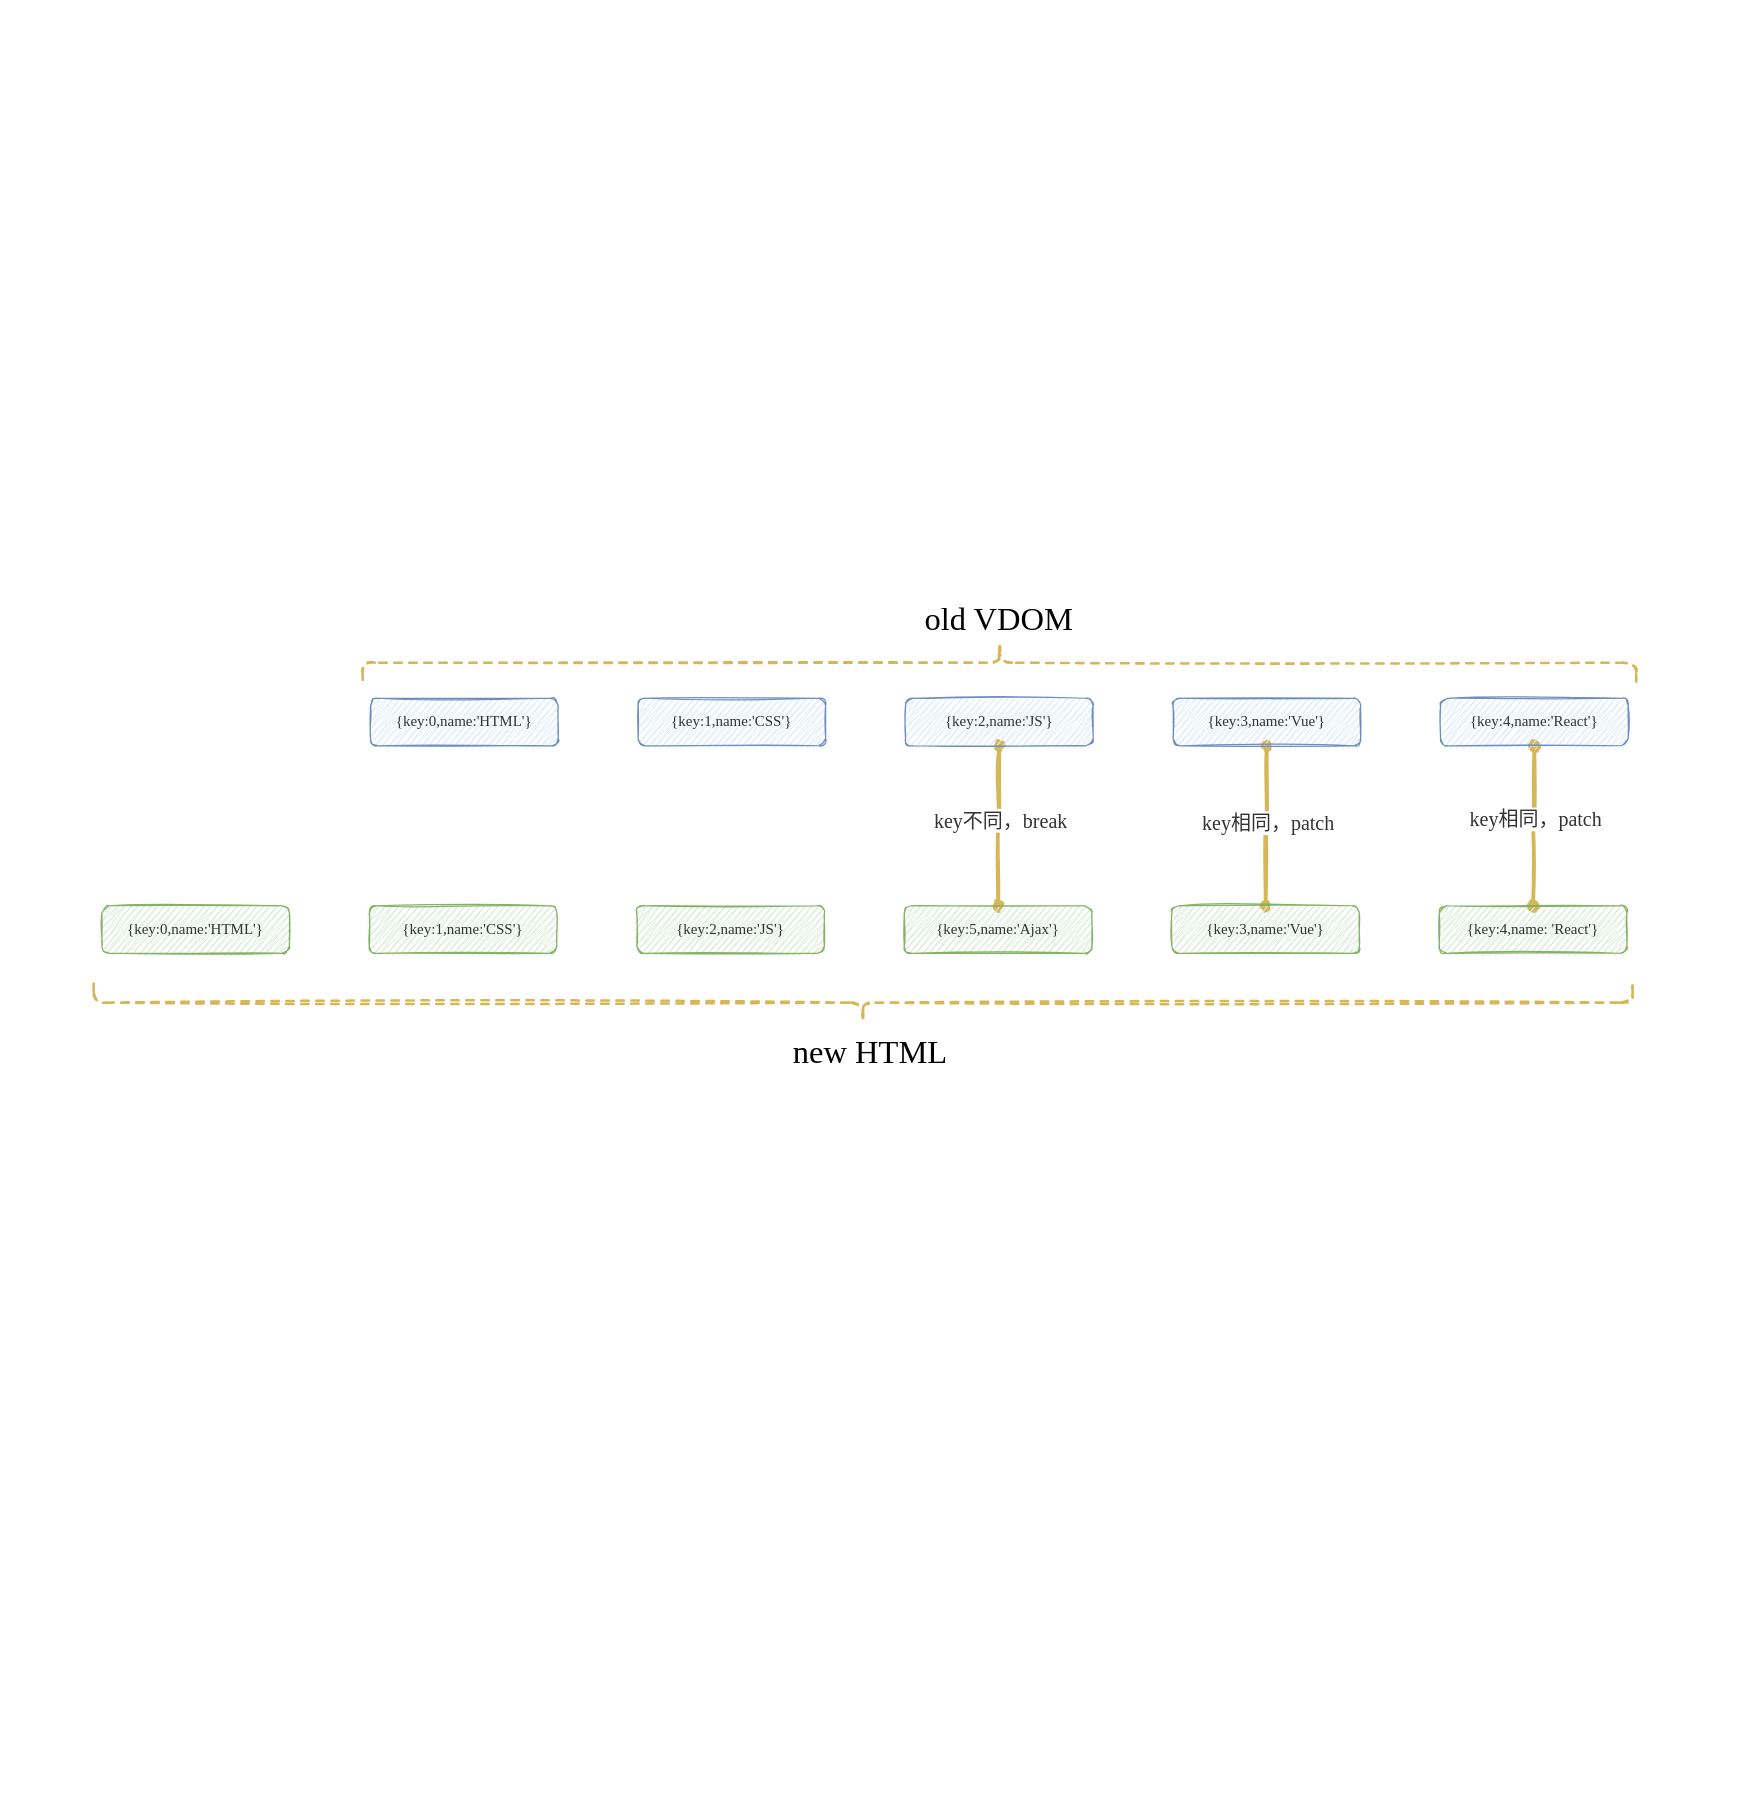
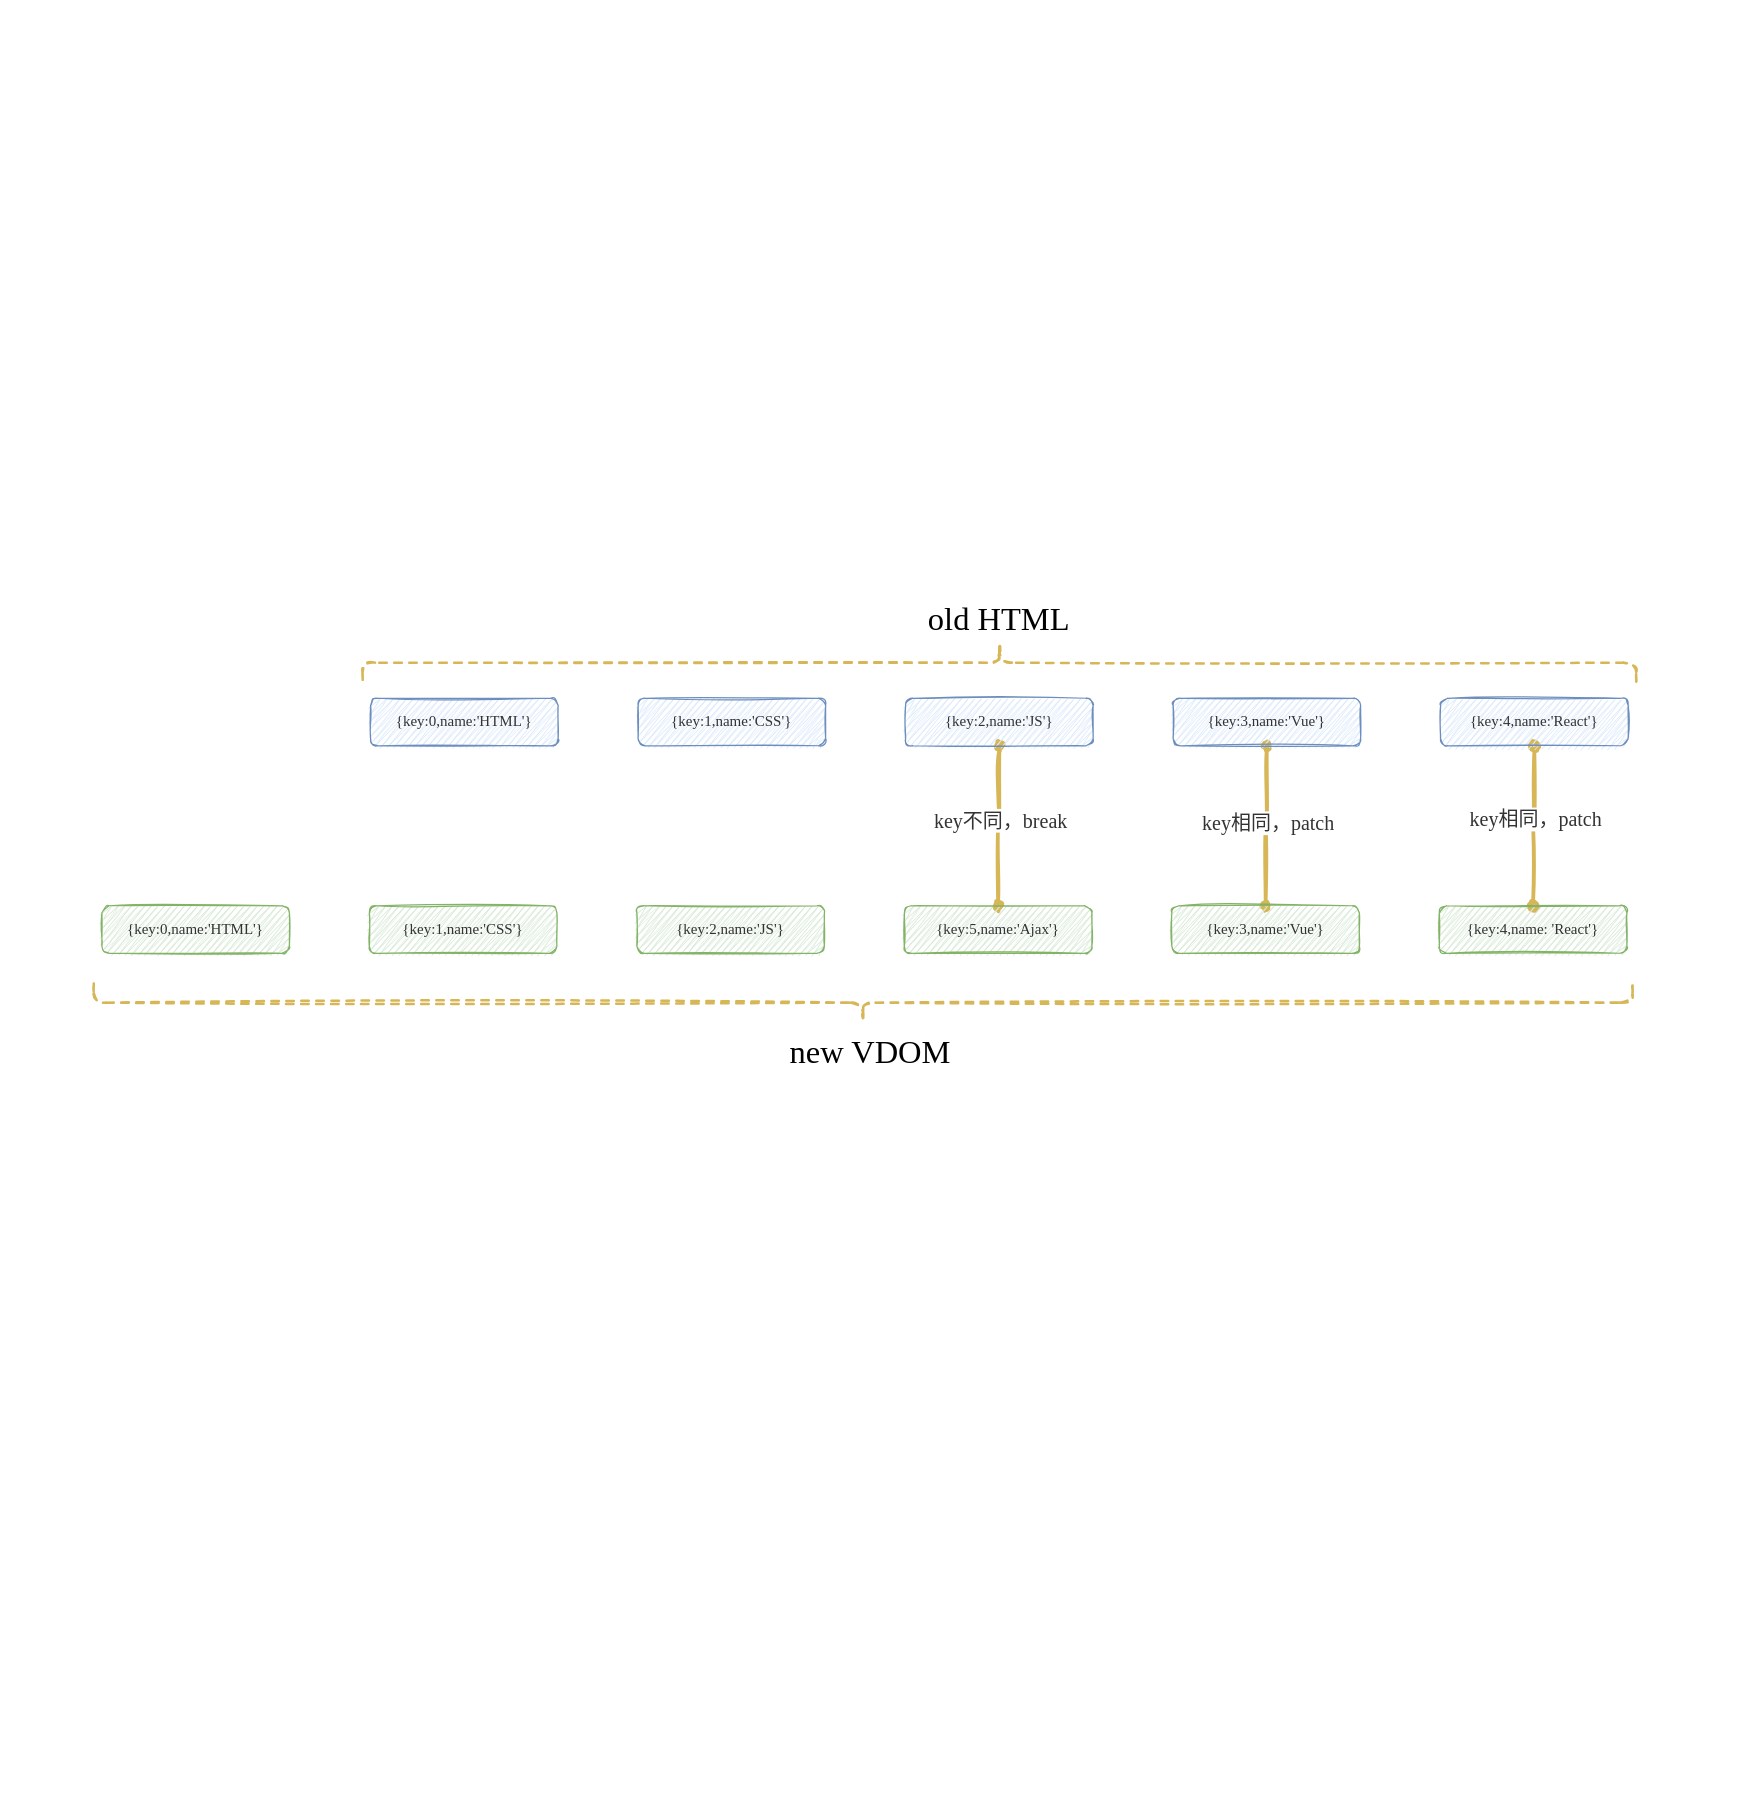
  <mxCell id="0" />
  <mxCell id="1" parent="0" />
  <mxCell id="2" value="" style="rounded=0;whiteSpace=wrap;html=1;dashed=1;sketch=1;strokeWidth=2;fillColor=none;strokeColor=none;fontFamily=Cascadia Code;" vertex="1" parent="1"><mxGeometry x="20" y="442" width="1366" height="449" as="geometry" /></mxCell>
  <mxCell id="3" value="&lt;font style=&quot;font-size: 12px&quot;&gt;&lt;font color=&quot;#333333&quot; style=&quot;font-size: 12px&quot;&gt;{key&lt;/font&gt;&lt;span style=&quot;color: rgb(51 , 51 , 51) ; font-size: 12px&quot;&gt;:0,name:'HTML'&lt;/span&gt;&lt;font color=&quot;#333333&quot; style=&quot;font-size: 12px&quot;&gt;}&lt;/font&gt;&lt;/font&gt;" style="rounded=1;whiteSpace=wrap;html=1;fillColor=#dae8fc;strokeColor=#6c8ebf;sketch=1;fillStyle=zigzag;fontFamily=Cascadia Code;fontSize=12;" vertex="1" parent="1"><mxGeometry x="296" y="558" width="150" height="38" as="geometry" /></mxCell>
  <mxCell id="4" value="&lt;font color=&quot;#333333&quot; style=&quot;font-size: 12px&quot;&gt;{&lt;/font&gt;&lt;span style=&quot;color: rgb(51 , 51 , 51)&quot;&gt;key&lt;/span&gt;&lt;span style=&quot;font-size: 12px ; color: rgb(51 , 51 , 51)&quot;&gt;:1,name:'CSS'&lt;/span&gt;&lt;font color=&quot;#333333&quot; style=&quot;font-size: 12px&quot;&gt;}&lt;/font&gt;" style="rounded=1;whiteSpace=wrap;html=1;fillColor=#dae8fc;strokeColor=#6c8ebf;sketch=1;fillStyle=zigzag;fontFamily=Cascadia Code;fontSize=12;" vertex="1" parent="1"><mxGeometry x="510" y="558" width="150" height="38" as="geometry" /></mxCell>
  <mxCell id="5" style="edgeStyle=orthogonalEdgeStyle;rounded=0;sketch=1;orthogonalLoop=1;jettySize=auto;html=1;exitX=0.5;exitY=1;exitDx=0;exitDy=0;startArrow=oval;startFill=1;endArrow=oval;endFill=1;strokeWidth=3;fontFamily=Cascadia Code;fontSize=12;fillColor=#fff2cc;strokeColor=#d6b656;" edge="1" parent="1" source="7" target="17"><mxGeometry relative="1" as="geometry" /></mxCell>
  <mxCell id="6" value="&lt;font style=&quot;font-size: 16px&quot; color=&quot;#333333&quot;&gt;key不同，break&lt;/font&gt;" style="edgeLabel;html=1;align=center;verticalAlign=middle;resizable=0;points=[];fontSize=12;fontFamily=Cascadia Code;" vertex="1" connectable="0" parent="5"><mxGeometry x="-0.079" relative="1" as="geometry"><mxPoint as="offset" /></mxGeometry></mxCell>
  <mxCell id="7" value="&lt;font color=&quot;#333333&quot; style=&quot;font-size: 12px&quot;&gt;{&lt;/font&gt;&lt;span style=&quot;color: rgb(51 , 51 , 51)&quot;&gt;key&lt;/span&gt;&lt;span style=&quot;font-size: 12px ; color: rgb(51 , 51 , 51)&quot;&gt;:2,name:'JS'&lt;/span&gt;&lt;font color=&quot;#333333&quot; style=&quot;font-size: 12px&quot;&gt;}&lt;/font&gt;" style="rounded=1;whiteSpace=wrap;html=1;fillColor=#dae8fc;strokeColor=#6c8ebf;sketch=1;fillStyle=zigzag;fontFamily=Cascadia Code;fontSize=12;" vertex="1" parent="1"><mxGeometry x="724" y="558" width="150" height="38" as="geometry" /></mxCell>
  <mxCell id="8" style="edgeStyle=orthogonalEdgeStyle;rounded=0;sketch=1;orthogonalLoop=1;jettySize=auto;html=1;exitX=0.5;exitY=1;exitDx=0;exitDy=0;startArrow=oval;startFill=1;endArrow=oval;endFill=1;strokeWidth=3;fontFamily=Cascadia Code;fontSize=12;fillColor=#fff2cc;strokeColor=#d6b656;" edge="1" parent="1" source="10" target="18"><mxGeometry relative="1" as="geometry" /></mxCell>
  <mxCell id="9" value="&lt;font style=&quot;font-size: 16px&quot; color=&quot;#333333&quot;&gt;key相同，patch&lt;/font&gt;" style="edgeLabel;html=1;align=center;verticalAlign=middle;resizable=0;points=[];fontSize=12;fontFamily=Cascadia Code;" vertex="1" connectable="0" parent="8"><mxGeometry x="-0.059" relative="1" as="geometry"><mxPoint as="offset" /></mxGeometry></mxCell>
  <mxCell id="10" value="&lt;font color=&quot;#333333&quot; style=&quot;font-size: 12px&quot;&gt;{&lt;/font&gt;&lt;span style=&quot;color: rgb(51 , 51 , 51)&quot;&gt;key&lt;/span&gt;&lt;span style=&quot;font-size: 12px ; color: rgb(51 , 51 , 51)&quot;&gt;:3,name:'Vue'&lt;/span&gt;&lt;font color=&quot;#333333&quot; style=&quot;font-size: 12px&quot;&gt;}&lt;/font&gt;" style="rounded=1;whiteSpace=wrap;html=1;fillColor=#dae8fc;strokeColor=#6c8ebf;sketch=1;fillStyle=zigzag;fontFamily=Cascadia Code;fontSize=12;" vertex="1" parent="1"><mxGeometry x="938" y="558" width="150" height="38" as="geometry" /></mxCell>
  <mxCell id="11" style="edgeStyle=orthogonalEdgeStyle;rounded=0;sketch=1;orthogonalLoop=1;jettySize=auto;html=1;exitX=0.5;exitY=1;exitDx=0;exitDy=0;entryX=0.5;entryY=0;entryDx=0;entryDy=0;startArrow=oval;startFill=1;endArrow=oval;endFill=1;strokeWidth=3;fontFamily=Cascadia Code;fontSize=12;fillColor=#fff2cc;strokeColor=#d6b656;" edge="1" parent="1" source="13" target="19"><mxGeometry relative="1" as="geometry" /></mxCell>
  <mxCell id="12" value="&lt;font style=&quot;font-size: 16px&quot; color=&quot;#333333&quot;&gt;key相同，patch&lt;/font&gt;" style="edgeLabel;html=1;align=center;verticalAlign=middle;resizable=0;points=[];fontSize=12;fontFamily=Cascadia Code;" vertex="1" connectable="0" parent="11"><mxGeometry x="-0.168" y="1" relative="1" as="geometry"><mxPoint x="-1" y="4.33" as="offset" /></mxGeometry></mxCell>
  <mxCell id="13" value="&lt;font color=&quot;#333333&quot; style=&quot;font-size: 12px&quot;&gt;{&lt;/font&gt;&lt;span style=&quot;color: rgb(51 , 51 , 51)&quot;&gt;key&lt;/span&gt;&lt;span style=&quot;font-size: 12px ; color: rgb(51 , 51 , 51)&quot;&gt;:4,name:'React'&lt;/span&gt;&lt;font color=&quot;#333333&quot; style=&quot;font-size: 12px&quot;&gt;}&lt;/font&gt;" style="rounded=1;whiteSpace=wrap;html=1;fillColor=#dae8fc;strokeColor=#6c8ebf;sketch=1;fillStyle=zigzag;fontFamily=Cascadia Code;fontSize=12;" vertex="1" parent="1"><mxGeometry x="1152" y="558" width="150" height="38" as="geometry" /></mxCell>
  <mxCell id="14" value="&lt;font color=&quot;#333333&quot;&gt;{key&lt;/font&gt;&lt;span style=&quot;color: rgb(51 , 51 , 51)&quot;&gt;:0,name:'HTML'&lt;/span&gt;&lt;font color=&quot;#333333&quot;&gt;}&lt;/font&gt;" style="rounded=1;whiteSpace=wrap;html=1;fillColor=#d5e8d4;strokeColor=#82b366;sketch=1;fillStyle=zigzag;fontFamily=Cascadia Code;fontSize=12;" vertex="1" parent="1"><mxGeometry x="81" y="724" width="150" height="38" as="geometry" /></mxCell>
  <mxCell id="15" value="&lt;font color=&quot;#333333&quot;&gt;{&lt;/font&gt;&lt;span style=&quot;color: rgb(51 , 51 , 51)&quot;&gt;key&lt;/span&gt;&lt;span style=&quot;color: rgb(51 , 51 , 51)&quot;&gt;:1,name:'CSS'&lt;/span&gt;&lt;font color=&quot;#333333&quot;&gt;}&lt;/font&gt;" style="rounded=1;whiteSpace=wrap;html=1;fillColor=#d5e8d4;strokeColor=#82b366;sketch=1;fillStyle=zigzag;fontFamily=Cascadia Code;fontSize=12;" vertex="1" parent="1"><mxGeometry x="295" y="724" width="150" height="38" as="geometry" /></mxCell>
  <mxCell id="16" value="&lt;font color=&quot;#333333&quot;&gt;{&lt;/font&gt;&lt;span style=&quot;color: rgb(51 , 51 , 51)&quot;&gt;key&lt;/span&gt;&lt;span style=&quot;color: rgb(51 , 51 , 51)&quot;&gt;:2,name:'JS'&lt;/span&gt;&lt;font color=&quot;#333333&quot;&gt;}&lt;/font&gt;" style="rounded=1;whiteSpace=wrap;html=1;fillColor=#d5e8d4;strokeColor=#82b366;sketch=1;fillStyle=zigzag;fontFamily=Cascadia Code;fontSize=12;" vertex="1" parent="1"><mxGeometry x="509" y="724" width="150" height="38" as="geometry" /></mxCell>
  <mxCell id="17" value="&lt;font color=&quot;#333333&quot; style=&quot;font-size: 12px&quot;&gt;{&lt;/font&gt;&lt;span style=&quot;color: rgb(51 , 51 , 51)&quot;&gt;key&lt;/span&gt;&lt;span style=&quot;font-size: 12px ; color: rgb(51 , 51 , 51)&quot;&gt;:5,name:'Ajax'&lt;/span&gt;&lt;font color=&quot;#333333&quot; style=&quot;font-size: 12px&quot;&gt;}&lt;/font&gt;" style="rounded=1;whiteSpace=wrap;html=1;fillColor=#d5e8d4;strokeColor=#82b366;sketch=1;fillStyle=zigzag;fontFamily=Cascadia Code;fontSize=12;" vertex="1" parent="1"><mxGeometry x="723" y="724" width="150" height="38" as="geometry" /></mxCell>
  <mxCell id="18" value="&lt;font color=&quot;#333333&quot;&gt;{&lt;/font&gt;&lt;span style=&quot;color: rgb(51 , 51 , 51)&quot;&gt;key&lt;/span&gt;&lt;span style=&quot;color: rgb(51 , 51 , 51)&quot;&gt;:3,name:'Vue'&lt;/span&gt;&lt;font color=&quot;#333333&quot;&gt;}&lt;/font&gt;" style="rounded=1;whiteSpace=wrap;html=1;fillColor=#d5e8d4;strokeColor=#82b366;sketch=1;fillStyle=zigzag;fontFamily=Cascadia Code;fontSize=12;" vertex="1" parent="1"><mxGeometry x="937" y="724" width="150" height="38" as="geometry" /></mxCell>
  <mxCell id="19" value="&lt;font color=&quot;#333333&quot; style=&quot;font-size: 12px&quot;&gt;{&lt;/font&gt;&lt;span style=&quot;color: rgb(51 , 51 , 51)&quot;&gt;key&lt;/span&gt;&lt;span style=&quot;font-size: 12px ; color: rgb(51 , 51 , 51)&quot;&gt;:4,name: 'React'&lt;/span&gt;&lt;font color=&quot;#333333&quot; style=&quot;font-size: 12px&quot;&gt;}&lt;/font&gt;" style="rounded=1;whiteSpace=wrap;html=1;fillColor=#d5e8d4;strokeColor=#82b366;sketch=1;fillStyle=zigzag;fontFamily=Cascadia Code;fontSize=12;" vertex="1" parent="1"><mxGeometry x="1151" y="724" width="150" height="38" as="geometry" /></mxCell>
  <mxCell id="20" value="" style="shape=curlyBracket;whiteSpace=wrap;html=1;rounded=1;sketch=1;rotation=90;size=0.5;strokeWidth=2;dashed=1;fillStyle=auto;fillColor=#fff2cc;strokeColor=#d6b656;fontFamily=Cascadia Code;" vertex="1" parent="1"><mxGeometry x="783.75" y="20" width="30.5" height="1019" as="geometry" /></mxCell>
- <mxCell id="21" value="&lt;font style=&quot;font-size: 26px&quot;&gt;old VDOM&lt;/font&gt;" style="text;html=1;strokeColor=none;fillColor=none;align=center;verticalAlign=middle;whiteSpace=wrap;rounded=0;dashed=1;sketch=1;fontFamily=Cascadia Code;" vertex="1" parent="1"><mxGeometry x="730.25" y="485" width="137.5" height="20" as="geometry" /></mxCell>
+ <mxCell id="21" value="&lt;font style=&quot;font-size: 26px&quot;&gt;old HTML&lt;/font&gt;" style="text;html=1;strokeColor=none;fillColor=none;align=center;verticalAlign=middle;whiteSpace=wrap;rounded=0;dashed=1;sketch=1;fontFamily=Cascadia Code;" vertex="1" parent="1"><mxGeometry x="730.25" y="485" width="137.5" height="20" as="geometry" /></mxCell>
  <mxCell id="22" value="" style="shape=curlyBracket;whiteSpace=wrap;html=1;rounded=1;sketch=1;rotation=-90;size=0.5;strokeWidth=2;dashed=1;fillStyle=auto;fillColor=#fff2cc;strokeColor=#d6b656;fontFamily=Cascadia Code;" vertex="1" parent="1"><mxGeometry x="674.75" y="186" width="30.5" height="1231" as="geometry" /></mxCell>
- <mxCell id="23" value="&lt;font style=&quot;font-size: 26px&quot;&gt;new HTML&lt;/font&gt;" style="text;html=1;strokeColor=none;fillColor=none;align=center;verticalAlign=middle;whiteSpace=wrap;rounded=0;dashed=1;sketch=1;fontFamily=Cascadia Code;" vertex="1" parent="1"><mxGeometry x="627" y="831" width="137.5" height="20" as="geometry" /></mxCell>
+ <mxCell id="23" value="&lt;font style=&quot;font-size: 26px&quot;&gt;new VDOM&lt;/font&gt;" style="text;html=1;strokeColor=none;fillColor=none;align=center;verticalAlign=middle;whiteSpace=wrap;rounded=0;dashed=1;sketch=1;fontFamily=Cascadia Code;" vertex="1" parent="1"><mxGeometry x="627" y="831" width="137.5" height="20" as="geometry" /></mxCell>
